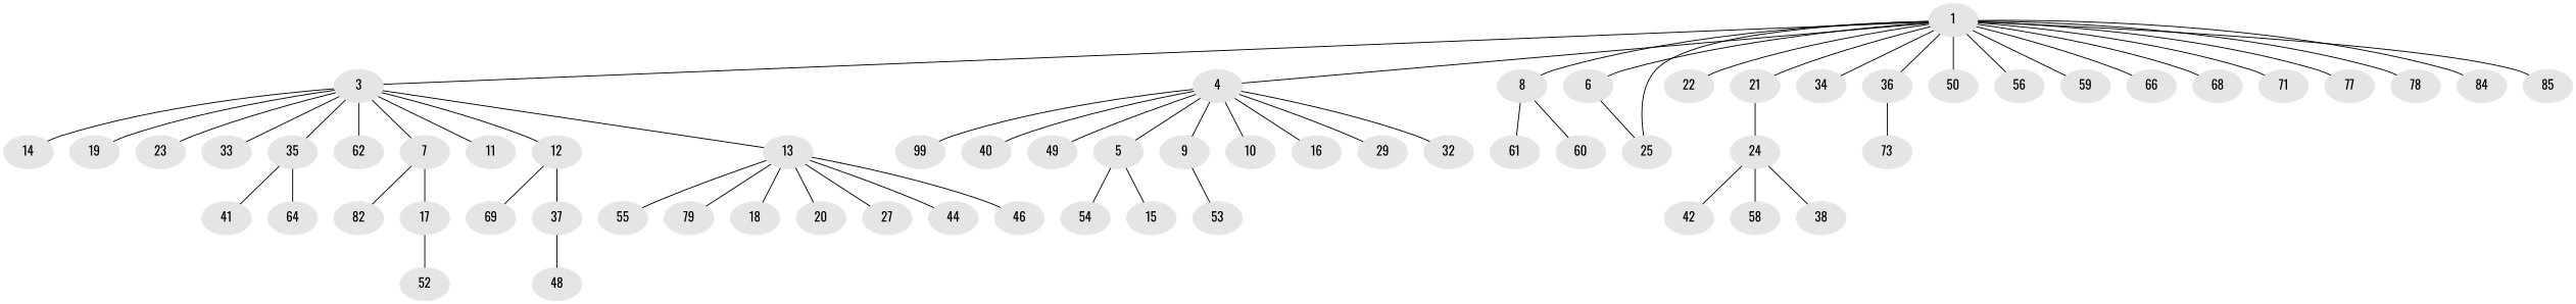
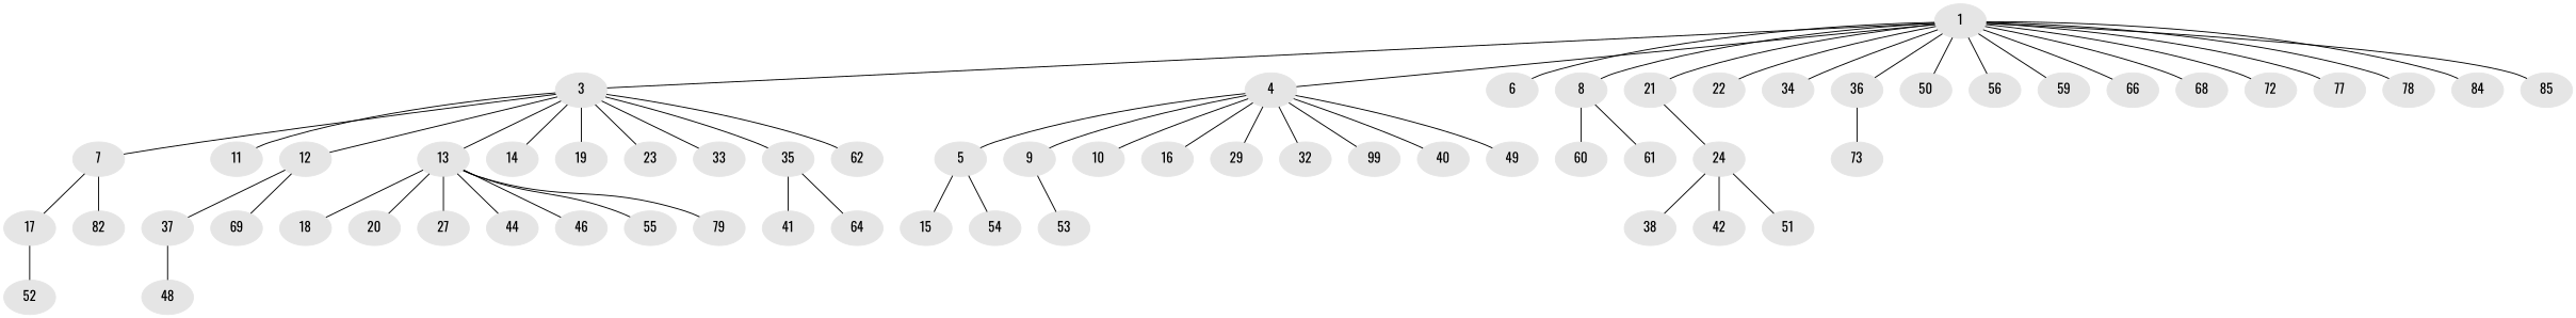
  graph {
    fontname=Oswald
    node [color=gray90 fontname=Oswald style=filled]
    edge [fontname=Oswald]
    1 [super="+2"]
    3
    4
    6
    8
    21 [super="+71+26"]
    22 [super="+30"]
-   25 [super="+43"]
    34
    36
    50
    56
    59 [super="+76"]
    66
    68
-   72 [label=71]
+   72
    77
    78 [super="+87"]
    84
    85 [super="+89"]
    7
    11
    12
    13
    14
    19
    23 [super="+57"]
    33
    35
    62
    5
    9
    10
    16
    29
    32 [super="+45"]
    n37 [label=99]
    40
    49
    60
    61 [super="+88+67"]
    24 [super="+31+92+91+75"]
    73
    17
    82
    37
    69
    18
    20
    27 [super="+90+58"]
    44
    46
    55
    79
    41
    64
    15
    54
    53
    52
    48
    38
    42
-   51 [super="+74" label=58]
+   51 [super="+74"]
    1 -- 3
    1 -- 4
    1 -- 6
    1 -- 8
    1 -- 21
    1 -- 22
-   1 -- 25
    1 -- 34
    1 -- 36
    1 -- 50
    1 -- 56
    1 -- 59
    1 -- 66
    1 -- 68
    1 -- 72
    1 -- 77
    1 -- 78
    1 -- 84
    1 -- 85
    3 -- 7
    3 -- 11
    3 -- 12
    3 -- 13
    3 -- 14
    3 -- 19
    3 -- 23
    3 -- 33
    3 -- 35
    3 -- 62
    4 -- 5
    4 -- 9
    4 -- 10
    4 -- 16
    4 -- 29
    4 -- 32
    4 -- n37
    4 -- 40
    4 -- 49
-   6 -- 25
    8 -- 60
    8 -- 61
    21 -- 24
    36 -- 73
    7 -- 17
    7 -- 82
    12 -- 37
    12 -- 69
    13 -- 18
    13 -- 20
    13 -- 27
    13 -- 44
    13 -- 46
    13 -- 55
    13 -- 79
    35 -- 41
    35 -- 64
    5 -- 15
    5 -- 54
    9 -- 53
    24 -- 38
    24 -- 42
    24 -- 51
    17 -- 52
    37 -- 48
  }
